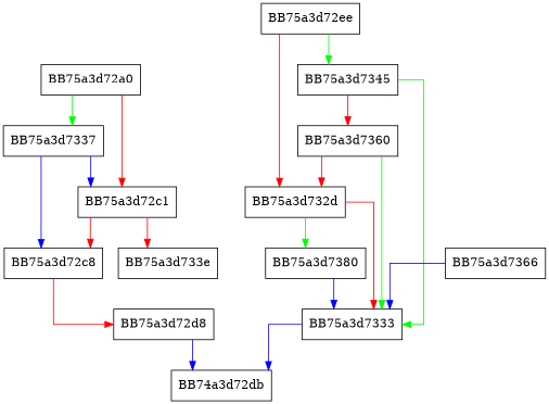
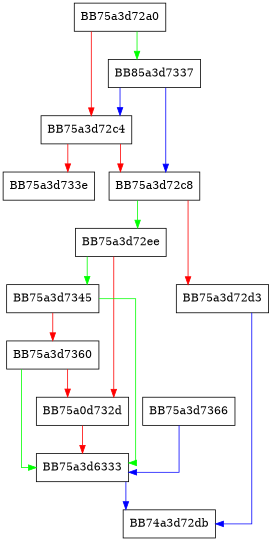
  digraph {
    splines=ortho
    node [shape=box]
    edge [color=red]
    BB75a3d72a0
-   BB75a3d7337
-   BB75a3d72c1
+   BB75a3d7337 [label=BB85a3d7337]
+   BB75a3d72c1 [label=BB75a3d72c4]
    BB75a3d72c8
    BB75a3d733e
    BB75a3d72ee
-   BB75a3d72d8
+   BB75a3d72d8 [label=BB75a3d72d3]
    BB75a3d7345
-   BB75a3d732d
+   BB75a3d732d [label=BB75a0d732d]
    n10 [label=BB74a3d72db]
-   BB75a3d7333
+   BB75a3d7333 [label=BB75a3d6333]
    BB75a3d7360
-   BB75a3d7380
    BB75a3d7366
    BB75a3d72a0 -> BB75a3d7337 [color=green]
    BB75a3d72a0 -> BB75a3d72c1
    BB75a3d7337 -> BB75a3d72c1 [color=blue]
    BB75a3d7337 -> BB75a3d72c8 [color=blue]
    BB75a3d72c1 -> BB75a3d72c8
    BB75a3d72c1 -> BB75a3d733e
+   BB75a3d72c8 -> BB75a3d72ee [color=green]
    BB75a3d72c8 -> BB75a3d72d8
    BB75a3d72ee -> BB75a3d7345 [color=green]
    BB75a3d72ee -> BB75a3d732d
    BB75a3d72d8 -> n10 [color=blue]
    BB75a3d7345 -> BB75a3d7333 [color=green]
    BB75a3d7345 -> BB75a3d7360
    BB75a3d732d -> BB75a3d7333
-   BB75a3d732d -> BB75a3d7380 [color=green]
    BB75a3d7333 -> n10 [color=blue]
    BB75a3d7360 -> BB75a3d732d
    BB75a3d7360 -> BB75a3d7333 [color=green]
-   BB75a3d7380 -> BB75a3d7333 [color=blue]
    BB75a3d7366 -> BB75a3d7333 [color=blue]
  }
